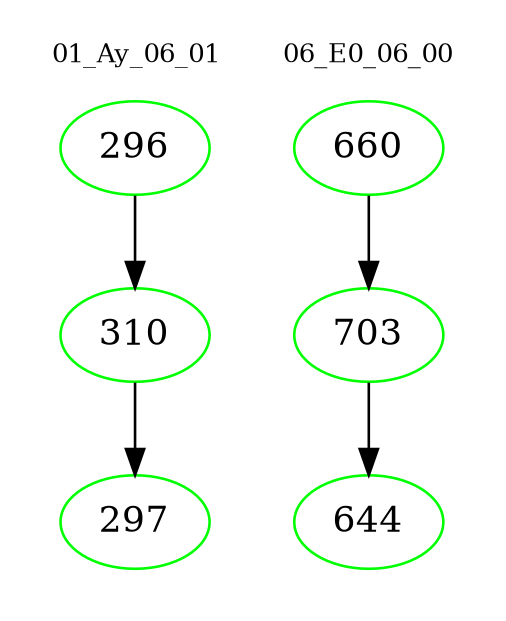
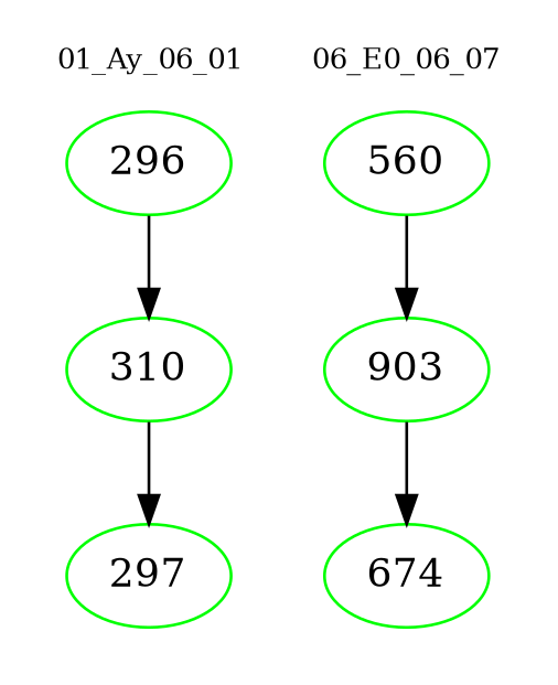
  digraph {
    node [color=green]
    edge [color=black]
    n1 [label=296]
    n2 [label=297]
    n3 [label=310]
-   n4 [label=660]
-   n5 [label=644]
-   n6 [label=703]
+   n4 [label=560]
+   n5 [label=674]
+   n6 [label=903]
    subgraph cluster_1 {
      color=white
      fontsize=10
      label="01_Ay_06_01"
      n1
      n2
      n3
    }
    subgraph cluster_2 {
      color=white
      fontsize=10
-     label="06_E0_06_00"
+     label="06_E0_06_07"
      n4
      n5
      n6
    }
    n1 -> n3
    n3 -> n2
    n4 -> n6
    n6 -> n5
  }
